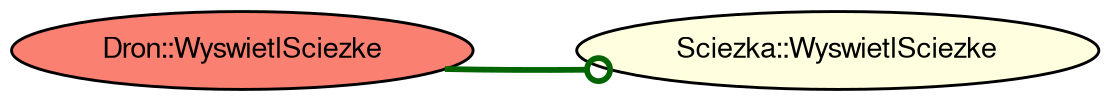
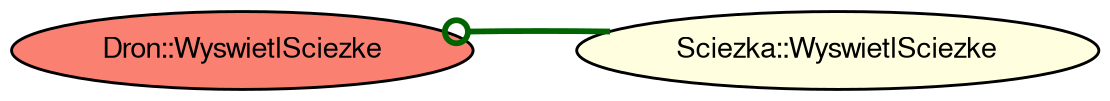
  digraph {
    rankdir=LR
    node [color=black fontname=FreeSans fontsize=10 shape=ellipse style=filled]
    n1 [fillcolor=salmon fontcolor=black height=0.2 label="Dron::WyswietlSciezke" width=0.4]
    n2 [fillcolor=lightyellow height=0.2 label="Sciezka::WyswietlSciezke" width=0.4]
-   n1 -> n2 [color=darkgreen fontname=FreeSans fontsize=10 labelfontname=FreeSans labelfontsize=10 style=bold arrowhead=odot]
+   n2 -> n1 [color=darkgreen fontname=FreeSans fontsize=10 labelfontname=FreeSans labelfontsize=10 style=bold arrowhead=odot]
  }
